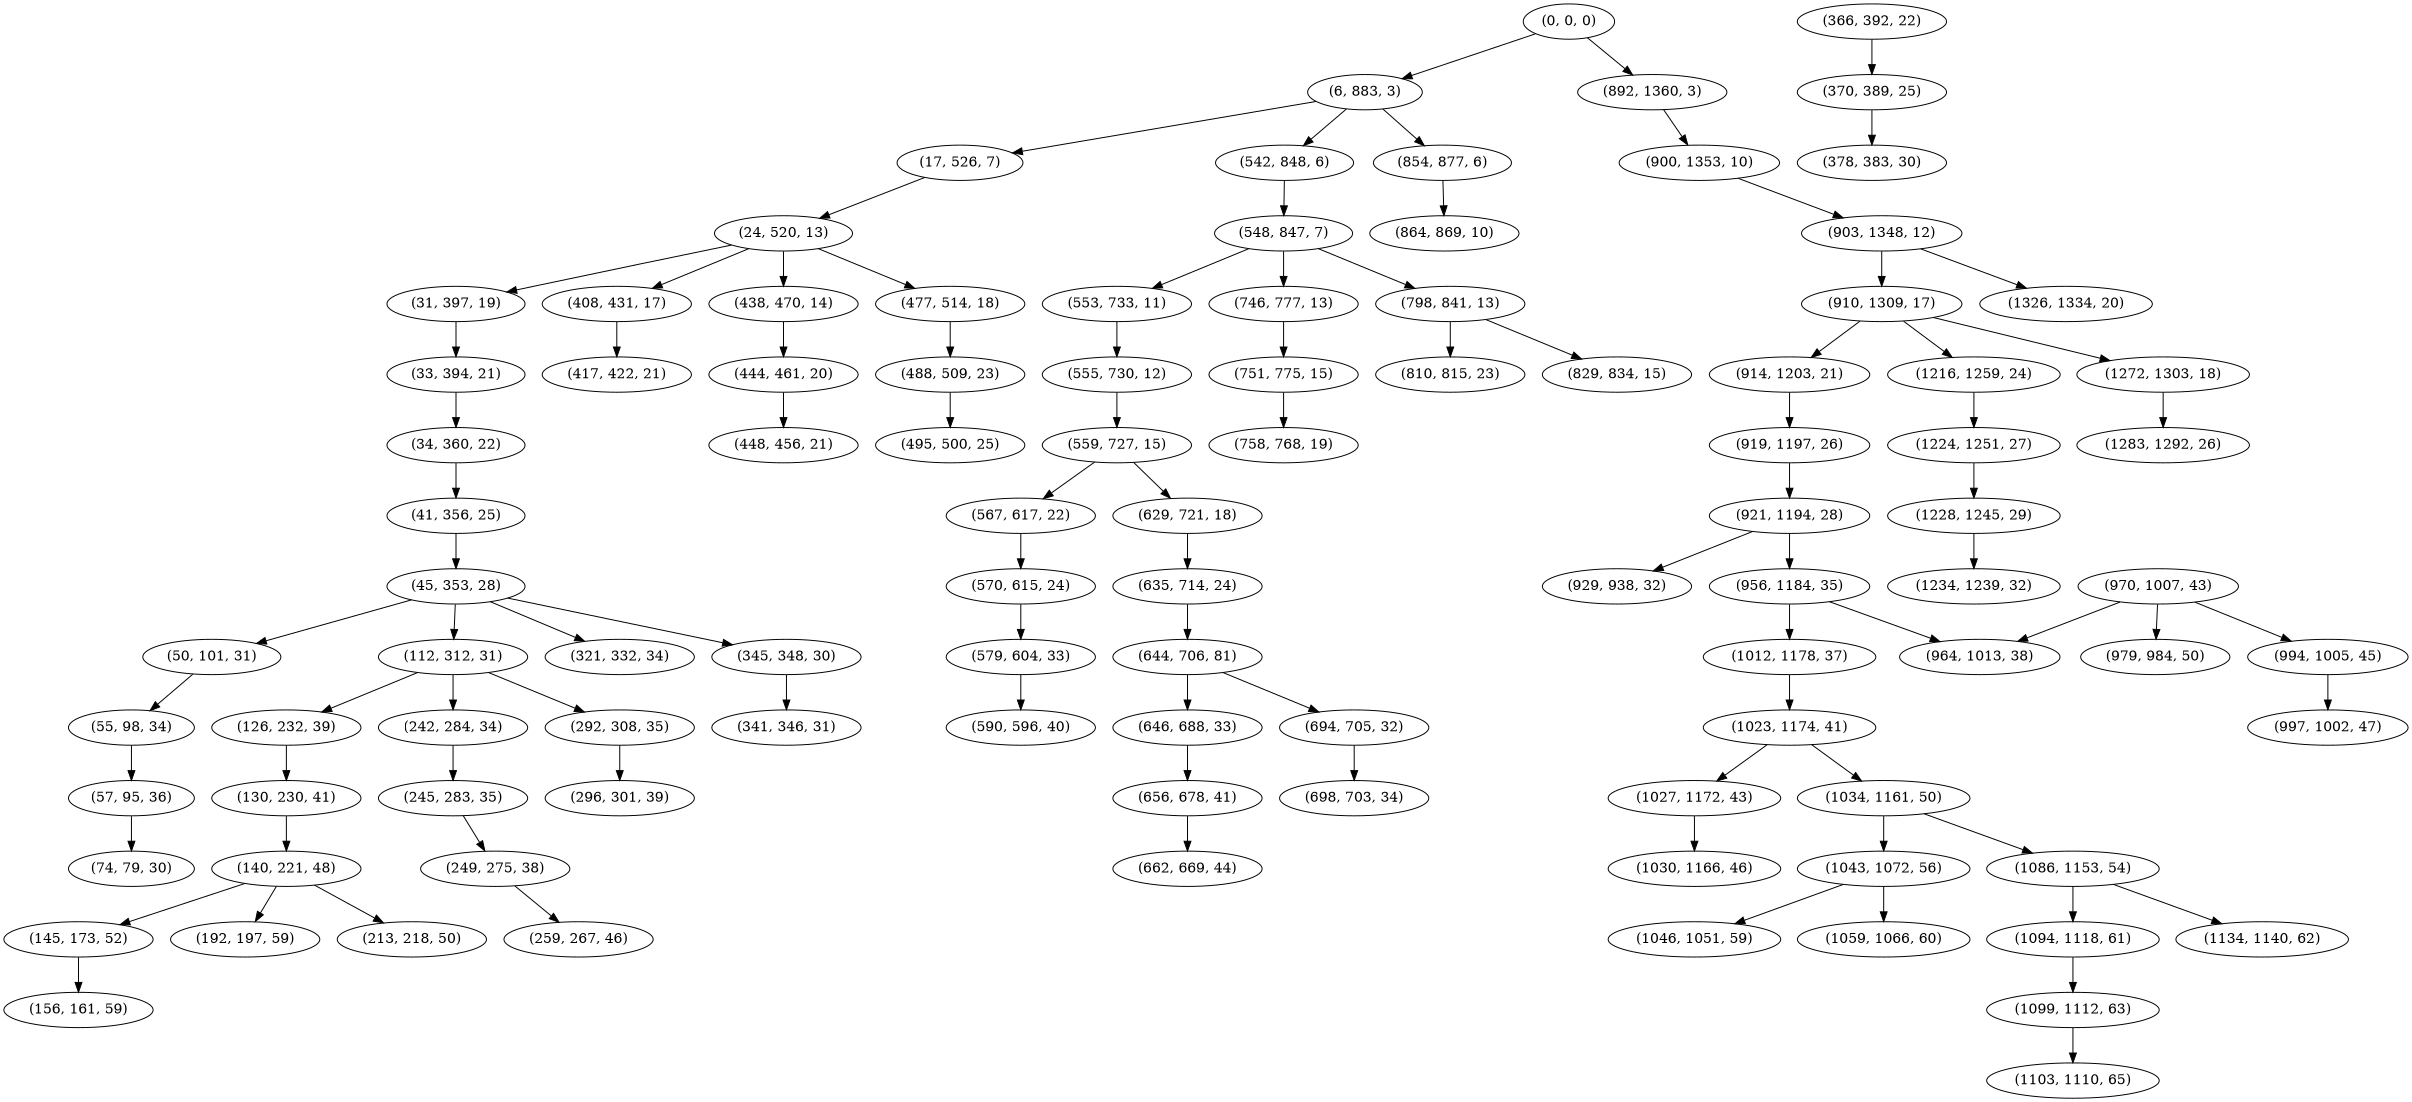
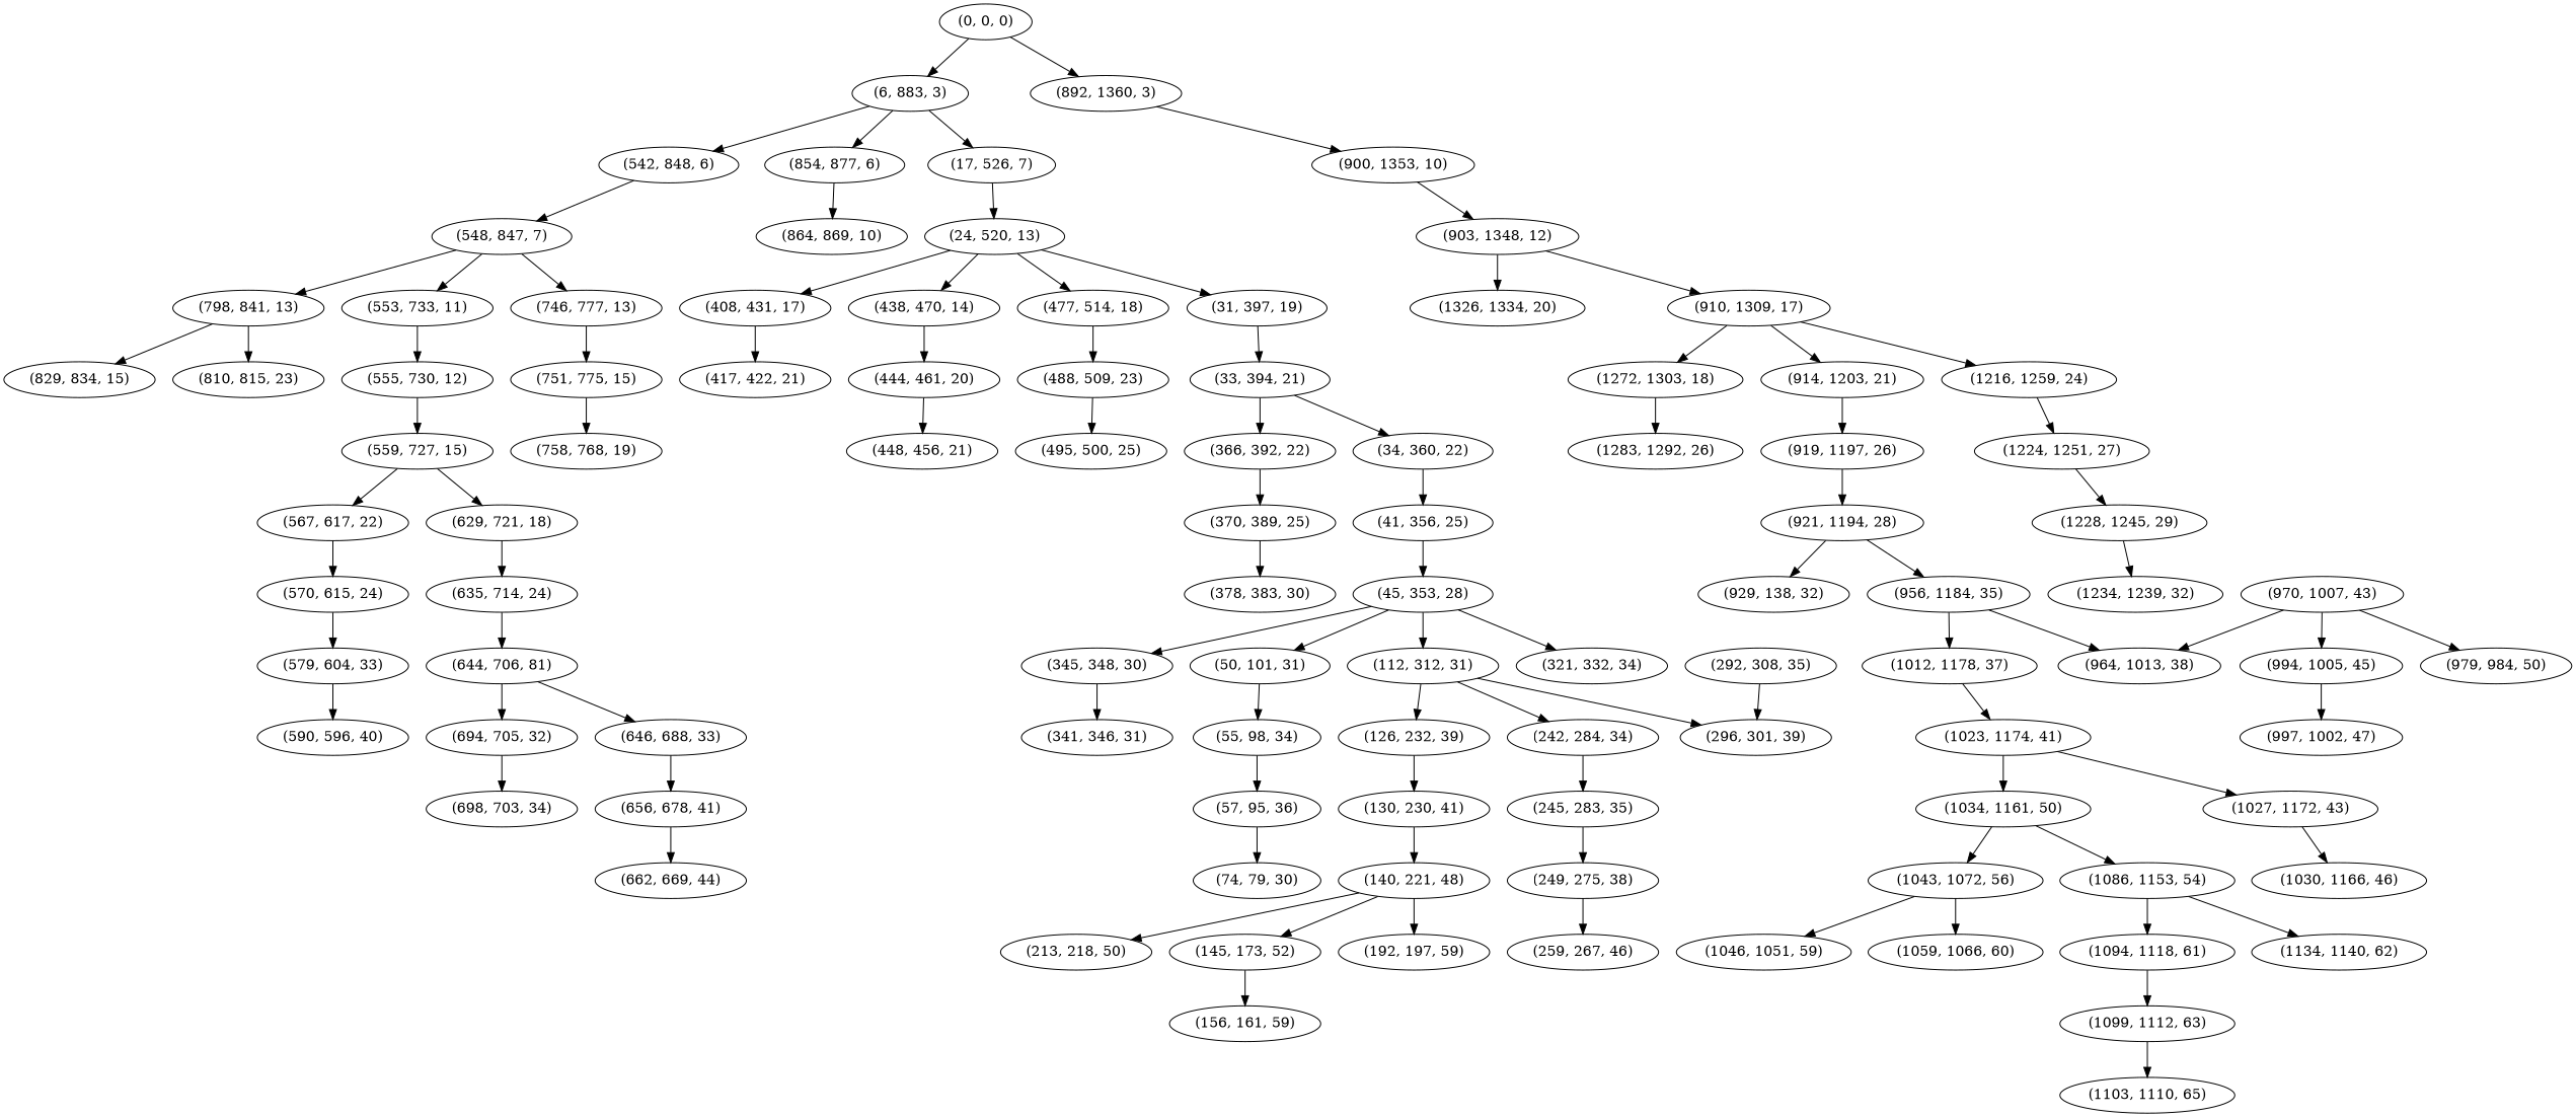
  digraph {
    "(0, 0, 0)"
    "(6, 883, 3)"
    "(892, 1360, 3)"
    "(17, 526, 7)"
    "(542, 848, 6)"
    "(854, 877, 6)"
    "(900, 1353, 10)"
    "(24, 520, 13)"
    "(548, 847, 7)"
    "(864, 869, 10)"
    "(31, 397, 19)"
    "(408, 431, 17)"
    "(438, 470, 14)"
    "(477, 514, 18)"
    "(33, 394, 21)"
    "(417, 422, 21)"
    "(444, 461, 20)"
    "(488, 509, 23)"
    "(34, 360, 22)"
    "(366, 392, 22)"
    "(41, 356, 25)"
    "(370, 389, 25)"
    "(45, 353, 28)"
    "(50, 101, 31)"
    "(112, 312, 31)"
    "(321, 332, 34)"
    n27 [label="(345, 348, 30)"]
    "(55, 98, 34)"
    "(126, 232, 39)"
    "(242, 284, 34)"
    "(292, 308, 35)"
    "(341, 346, 31)"
    "(57, 95, 36)"
    n34 [label="(74, 79, 30)"]
    "(130, 230, 41)"
    "(245, 283, 35)"
    "(296, 301, 39)"
    "(140, 221, 48)"
    "(145, 173, 52)"
    "(192, 197, 59)"
    "(213, 218, 50)"
    "(156, 161, 59)"
    "(249, 275, 38)"
    "(259, 267, 46)"
    "(378, 383, 30)"
    "(448, 456, 21)"
    "(495, 500, 25)"
    "(553, 733, 11)"
    "(746, 777, 13)"
    "(798, 841, 13)"
    "(555, 730, 12)"
    "(751, 775, 15)"
    "(810, 815, 23)"
    "(829, 834, 15)"
    "(559, 727, 15)"
    "(567, 617, 22)"
    "(629, 721, 18)"
    "(570, 615, 24)"
    "(635, 714, 24)"
    "(579, 604, 33)"
    "(590, 596, 40)"
    n62 [label="(644, 706, 81)"]
    "(646, 688, 33)"
    "(694, 705, 32)"
    "(656, 678, 41)"
    "(698, 703, 34)"
    "(662, 669, 44)"
    "(758, 768, 19)"
    "(903, 1348, 12)"
    "(910, 1309, 17)"
    "(1326, 1334, 20)"
    "(914, 1203, 21)"
    "(1216, 1259, 24)"
    "(1272, 1303, 18)"
    "(919, 1197, 26)"
    "(1224, 1251, 27)"
    "(1283, 1292, 26)"
    "(921, 1194, 28)"
-   "(929, 938, 32)"
+   "(929, 938, 32)" [label="(929, 138, 32)"]
    "(956, 1184, 35)"
    "(964, 1013, 38)"
    n82 [label="(1012, 1178, 37)"]
    "(1023, 1174, 41)"
    "(970, 1007, 43)"
    "(979, 984, 50)"
    "(994, 1005, 45)"
    "(997, 1002, 47)"
    "(1027, 1172, 43)"
    "(1034, 1161, 50)"
    "(1030, 1166, 46)"
    "(1043, 1072, 56)"
    "(1086, 1153, 54)"
    "(1046, 1051, 59)"
    "(1059, 1066, 60)"
    "(1094, 1118, 61)"
    "(1134, 1140, 62)"
    "(1099, 1112, 63)"
    "(1103, 1110, 65)"
    "(1228, 1245, 29)"
    "(1234, 1239, 32)"
    "(0, 0, 0)" -> "(6, 883, 3)"
    "(0, 0, 0)" -> "(892, 1360, 3)"
    "(6, 883, 3)" -> "(17, 526, 7)"
    "(6, 883, 3)" -> "(542, 848, 6)"
    "(6, 883, 3)" -> "(854, 877, 6)"
    "(892, 1360, 3)" -> "(900, 1353, 10)"
    "(17, 526, 7)" -> "(24, 520, 13)"
    "(542, 848, 6)" -> "(548, 847, 7)"
    "(854, 877, 6)" -> "(864, 869, 10)"
    "(900, 1353, 10)" -> "(903, 1348, 12)"
    "(24, 520, 13)" -> "(31, 397, 19)"
    "(24, 520, 13)" -> "(408, 431, 17)"
    "(24, 520, 13)" -> "(438, 470, 14)"
    "(24, 520, 13)" -> "(477, 514, 18)"
    "(548, 847, 7)" -> "(553, 733, 11)"
    "(548, 847, 7)" -> "(746, 777, 13)"
    "(548, 847, 7)" -> "(798, 841, 13)"
    "(31, 397, 19)" -> "(33, 394, 21)"
    "(408, 431, 17)" -> "(417, 422, 21)"
    "(438, 470, 14)" -> "(444, 461, 20)"
    "(477, 514, 18)" -> "(488, 509, 23)"
    "(33, 394, 21)" -> "(34, 360, 22)"
+   "(33, 394, 21)" -> "(366, 392, 22)"
    "(444, 461, 20)" -> "(448, 456, 21)"
    "(488, 509, 23)" -> "(495, 500, 25)"
    "(34, 360, 22)" -> "(41, 356, 25)"
    "(366, 392, 22)" -> "(370, 389, 25)"
    "(41, 356, 25)" -> "(45, 353, 28)"
    "(370, 389, 25)" -> "(378, 383, 30)"
    "(45, 353, 28)" -> "(50, 101, 31)"
    "(45, 353, 28)" -> "(112, 312, 31)"
    "(45, 353, 28)" -> "(321, 332, 34)"
    "(45, 353, 28)" -> n27
    "(50, 101, 31)" -> "(55, 98, 34)"
    "(112, 312, 31)" -> "(126, 232, 39)"
    "(112, 312, 31)" -> "(242, 284, 34)"
-   "(112, 312, 31)" -> "(292, 308, 35)"
+   "(112, 312, 31)" -> "(296, 301, 39)"
    n27 -> "(341, 346, 31)"
    "(55, 98, 34)" -> "(57, 95, 36)"
    "(126, 232, 39)" -> "(130, 230, 41)"
    "(242, 284, 34)" -> "(245, 283, 35)"
    "(292, 308, 35)" -> "(296, 301, 39)"
    "(57, 95, 36)" -> n34
    "(130, 230, 41)" -> "(140, 221, 48)"
    "(245, 283, 35)" -> "(249, 275, 38)"
    "(140, 221, 48)" -> "(145, 173, 52)"
    "(140, 221, 48)" -> "(192, 197, 59)"
    "(140, 221, 48)" -> "(213, 218, 50)"
    "(145, 173, 52)" -> "(156, 161, 59)"
    "(249, 275, 38)" -> "(259, 267, 46)"
    "(553, 733, 11)" -> "(555, 730, 12)"
    "(746, 777, 13)" -> "(751, 775, 15)"
    "(798, 841, 13)" -> "(810, 815, 23)"
    "(798, 841, 13)" -> "(829, 834, 15)"
    "(555, 730, 12)" -> "(559, 727, 15)"
    "(751, 775, 15)" -> "(758, 768, 19)"
    "(559, 727, 15)" -> "(567, 617, 22)"
    "(559, 727, 15)" -> "(629, 721, 18)"
    "(567, 617, 22)" -> "(570, 615, 24)"
    "(629, 721, 18)" -> "(635, 714, 24)"
    "(570, 615, 24)" -> "(579, 604, 33)"
    "(635, 714, 24)" -> n62
    "(579, 604, 33)" -> "(590, 596, 40)"
    n62 -> "(646, 688, 33)"
    n62 -> "(694, 705, 32)"
    "(646, 688, 33)" -> "(656, 678, 41)"
    "(694, 705, 32)" -> "(698, 703, 34)"
    "(656, 678, 41)" -> "(662, 669, 44)"
    "(903, 1348, 12)" -> "(910, 1309, 17)"
    "(903, 1348, 12)" -> "(1326, 1334, 20)"
    "(910, 1309, 17)" -> "(914, 1203, 21)"
    "(910, 1309, 17)" -> "(1216, 1259, 24)"
    "(910, 1309, 17)" -> "(1272, 1303, 18)"
    "(914, 1203, 21)" -> "(919, 1197, 26)"
    "(1216, 1259, 24)" -> "(1224, 1251, 27)"
    "(1272, 1303, 18)" -> "(1283, 1292, 26)"
    "(919, 1197, 26)" -> "(921, 1194, 28)"
    "(1224, 1251, 27)" -> "(1228, 1245, 29)"
    "(921, 1194, 28)" -> "(929, 938, 32)"
    "(921, 1194, 28)" -> "(956, 1184, 35)"
    "(956, 1184, 35)" -> "(964, 1013, 38)"
    "(956, 1184, 35)" -> n82
    n82 -> "(1023, 1174, 41)"
    "(1023, 1174, 41)" -> "(1027, 1172, 43)"
    "(1023, 1174, 41)" -> "(1034, 1161, 50)"
    "(970, 1007, 43)" -> "(964, 1013, 38)"
    "(970, 1007, 43)" -> "(979, 984, 50)"
    "(970, 1007, 43)" -> "(994, 1005, 45)"
    "(994, 1005, 45)" -> "(997, 1002, 47)"
    "(1027, 1172, 43)" -> "(1030, 1166, 46)"
    "(1034, 1161, 50)" -> "(1043, 1072, 56)"
    "(1034, 1161, 50)" -> "(1086, 1153, 54)"
    "(1043, 1072, 56)" -> "(1046, 1051, 59)"
    "(1043, 1072, 56)" -> "(1059, 1066, 60)"
    "(1086, 1153, 54)" -> "(1094, 1118, 61)"
    "(1086, 1153, 54)" -> "(1134, 1140, 62)"
    "(1094, 1118, 61)" -> "(1099, 1112, 63)"
    "(1099, 1112, 63)" -> "(1103, 1110, 65)"
    "(1228, 1245, 29)" -> "(1234, 1239, 32)"
  }
